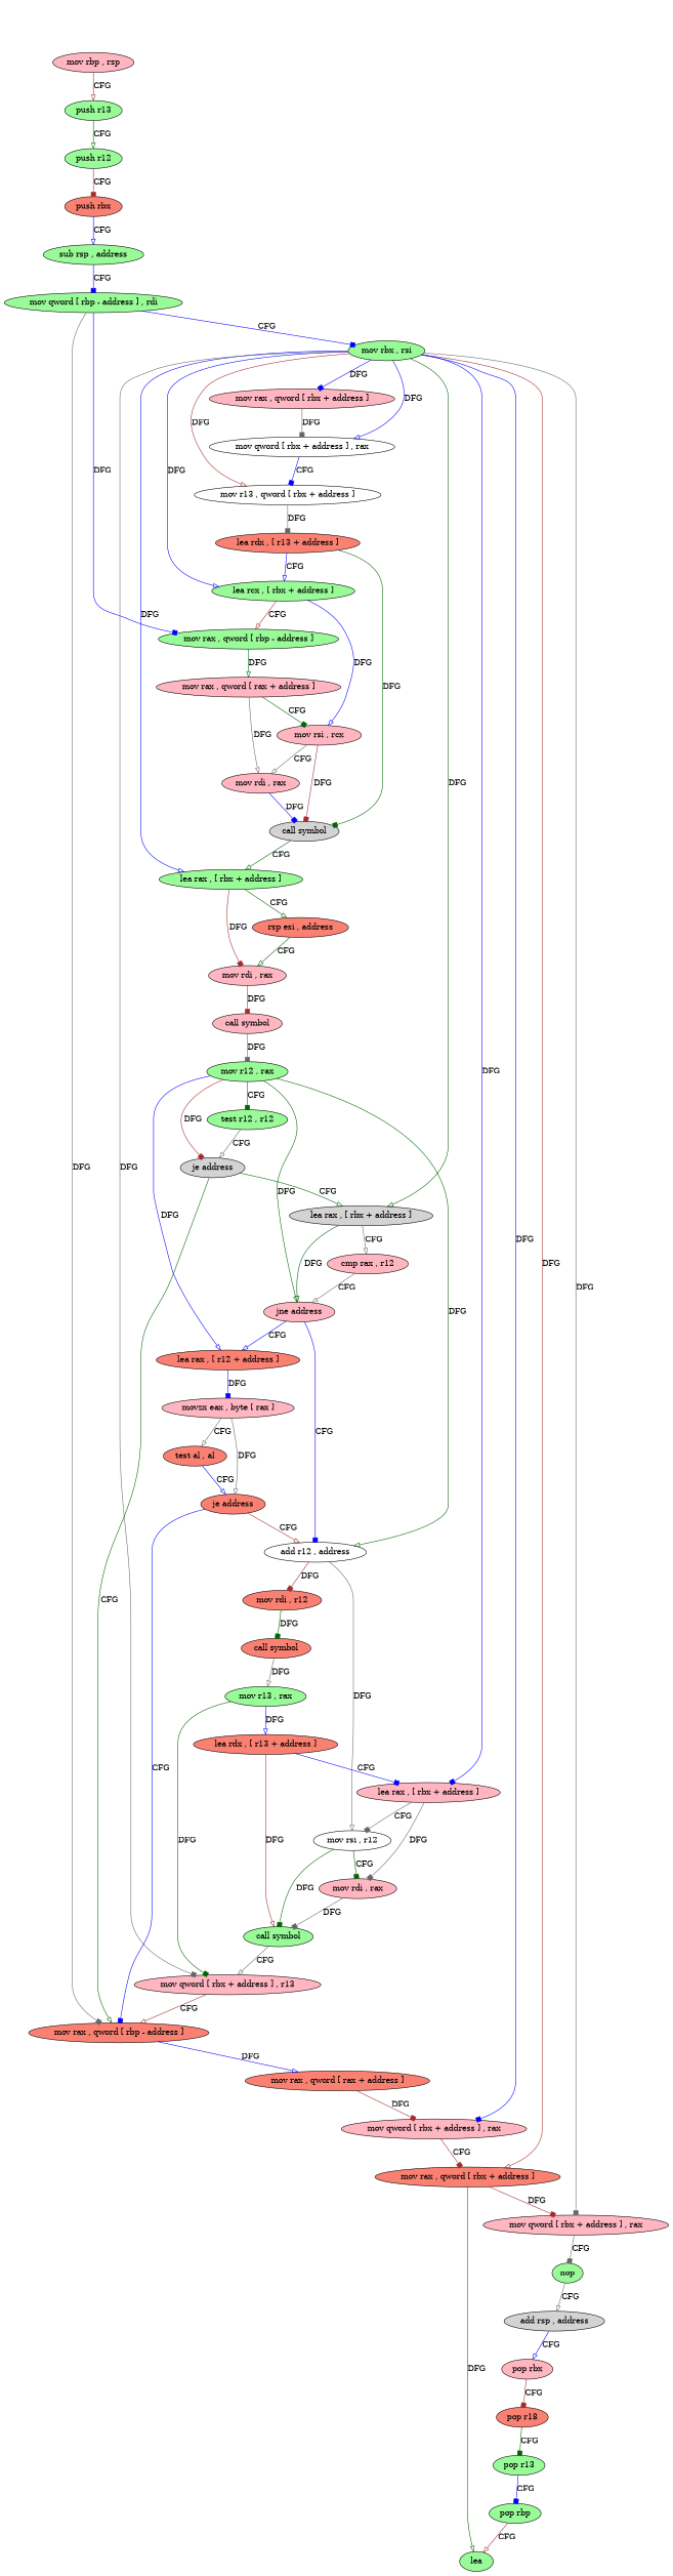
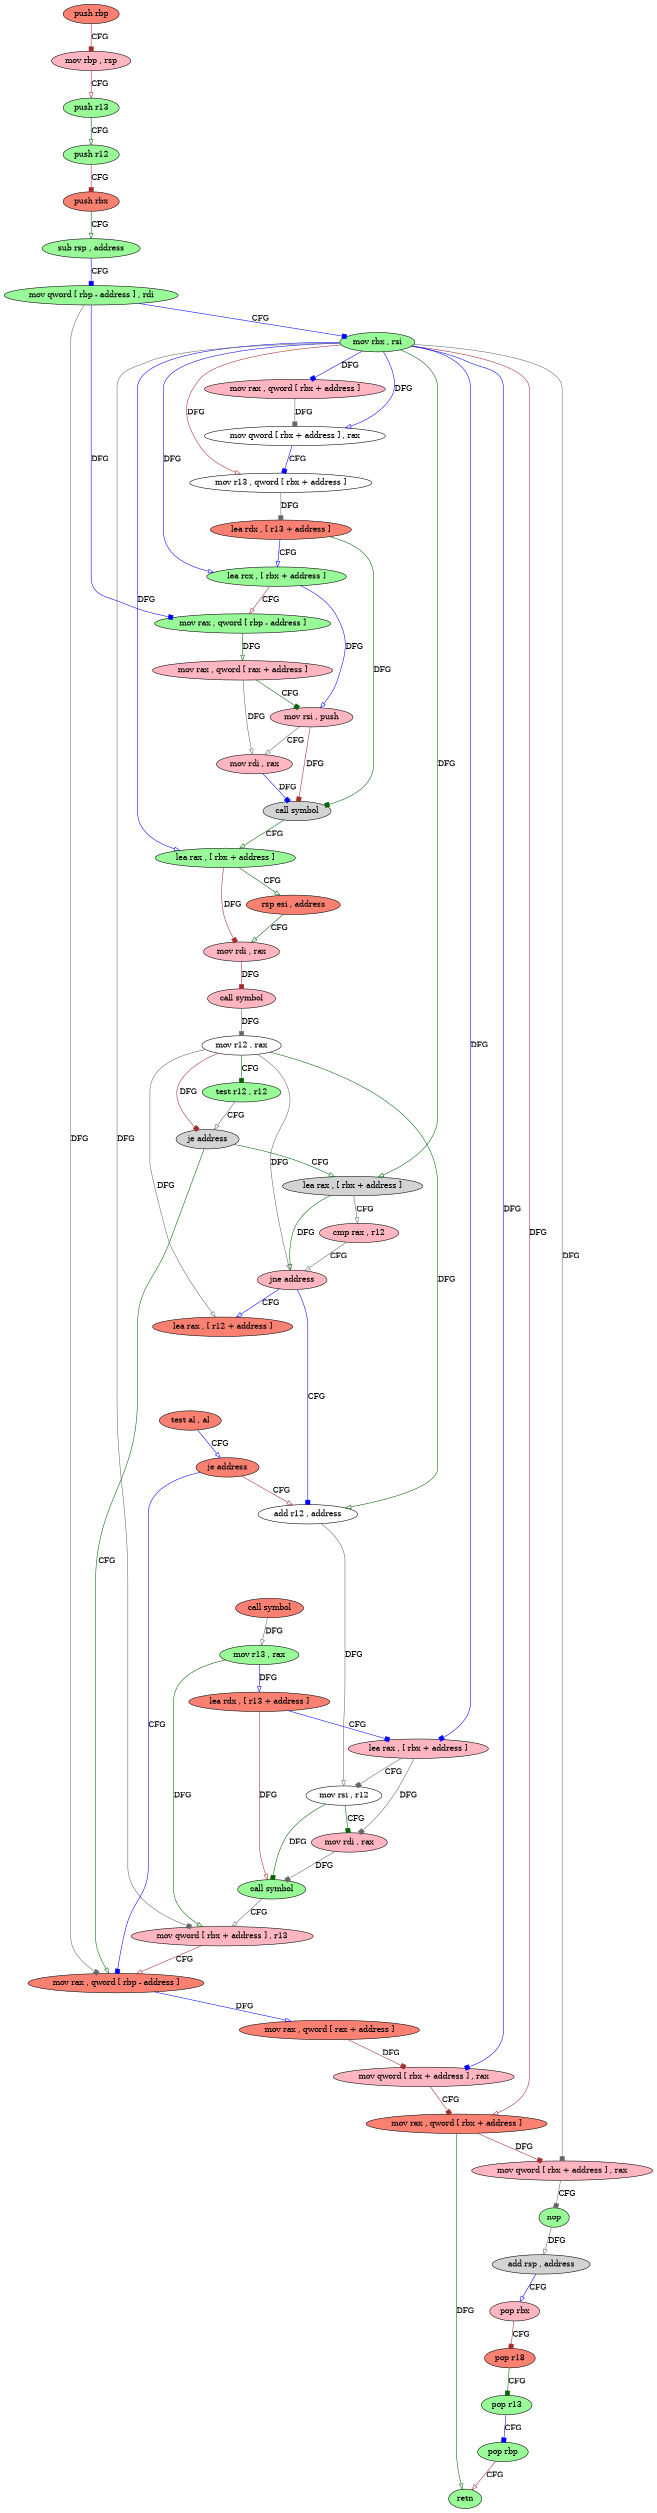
  digraph {
    node [fillcolor=lightpink style=filled]
    edge [arrowhead=onormal color=blue]
+   n1 [fillcolor=salmon label="push rbp"]
    n2 [label="mov rbp , rsp"]
    n3 [fillcolor=palegreen label="push r13"]
    n4 [fillcolor=palegreen label="push r12"]
    n5 [fillcolor=salmon label="push rbx"]
    n6 [fillcolor=palegreen label="sub rsp , address"]
    n7 [fillcolor=palegreen label="mov qword [ rbp - address ] , rdi"]
    n8 [fillcolor=palegreen label="mov rbx , rsi"]
    n9 [fillcolor=palegreen label="mov rax , qword [ rbp - address ]"]
    n10 [fillcolor=salmon label="mov rax , qword [ rbp - address ]"]
    n11 [label="mov rax , qword [ rbx + address ]"]
    n12 [fillcolor=white label="mov qword [ rbx + address ] , rax"]
    n13 [fillcolor=white label="mov r13 , qword [ rbx + address ]"]
    n14 [fillcolor=palegreen label="lea rcx , [ rbx + address ]"]
    n15 [fillcolor=palegreen label="lea rax , [ rbx + address ]"]
    n16 [fillcolor=lightgrey label="lea rax , [ rbx + address ]"]
    n17 [label="mov qword [ rbx + address ] , rax"]
    n18 [fillcolor=salmon label="mov rax , qword [ rbx + address ]"]
    n19 [label="mov qword [ rbx + address ] , rax"]
    n20 [label="lea rax , [ rbx + address ]"]
    n21 [label="mov qword [ rbx + address ] , r13"]
    n22 [label="mov rax , qword [ rax + address ]"]
    n23 [fillcolor=salmon label="mov rax , qword [ rax + address ]"]
    n24 [fillcolor=salmon label="lea rdx , [ r13 + address ]"]
-   n25 [label="mov rsi , rcx"]
+   n25 [label="mov rsi , push"]
    n26 [fillcolor=salmon label="rsp esi , address"]
    n27 [label="mov rdi , rax"]
    n28 [label="jne address"]
    n29 [label="cmp rax , r12"]
-   n30 [fillcolor=palegreen label=lea]
+   n30 [fillcolor=palegreen label=retn]
    n31 [fillcolor=palegreen label=nop]
    n32 [fillcolor=white label="mov rsi , r12"]
    n33 [label="mov rdi , rax"]
    n34 [fillcolor=lightgrey label="call symbol"]
    n35 [label="mov rdi , rax"]
    n36 [label="call symbol"]
-   n37 [fillcolor=palegreen label="mov r12 , rax"]
+   n37 [fillcolor=white label="mov r12 , rax"]
    n38 [fillcolor=palegreen label="test r12 , r12"]
    n39 [fillcolor=lightgrey label="je address"]
    n40 [fillcolor=white label="add r12 , address"]
    n41 [fillcolor=salmon label="lea rax , [ r12 + address ]"]
-   n42 [fillcolor=salmon label="mov rdi , r12"]
-   n43 [label="movzx eax , byte [ rax ]"]
    n44 [fillcolor=lightgrey label="add rsp , address"]
    n45 [label="pop rbx"]
    n46 [fillcolor=salmon label="pop r18"]
    n47 [fillcolor=palegreen label="pop r13"]
    n48 [fillcolor=palegreen label="pop rbp"]
    n49 [fillcolor=salmon label="call symbol"]
    n50 [fillcolor=palegreen label="call symbol"]
    n51 [fillcolor=salmon label="test al , al"]
    n52 [fillcolor=salmon label="je address"]
    n53 [fillcolor=palegreen label="mov r13 , rax"]
    n54 [fillcolor=salmon label="lea rdx , [ r13 + address ]"]
+   n1 -> n2 [arrowhead=box color=brown label=CFG]
    n2 -> n3 [color=brown label=CFG]
    n3 -> n4 [color=darkgreen label=CFG]
    n4 -> n5 [arrowhead=box color=brown label=CFG]
-   n5 -> n6 [label=CFG]
+   n5 -> n6 [color=darkgreen label=CFG]
    n6 -> n7 [arrowhead=box label=CFG]
    n7 -> n8 [arrowhead=box label=CFG]
    n7 -> n9 [arrowhead=box label=DFG]
    n7 -> n10 [arrowhead=box color=gray40 label=DFG]
    n8 -> n11 [arrowhead=box label=DFG]
    n8 -> n12 [label=DFG]
    n8 -> n13 [color=brown label=DFG]
    n8 -> n14 [label=DFG]
    n8 -> n15 [label=DFG]
    n8 -> n16 [color=darkgreen label=DFG]
    n8 -> n17 [arrowhead=box label=DFG]
    n8 -> n18 [color=brown label=DFG]
    n8 -> n19 [arrowhead=box color=gray40 label=DFG]
    n8 -> n20 [arrowhead=box label=DFG]
    n8 -> n21 [arrowhead=box color=gray40 label=DFG]
    n9 -> n22 [color=darkgreen label=DFG]
    n10 -> n23 [label=DFG]
    n11 -> n12 [arrowhead=box color=gray40 label=DFG]
    n12 -> n13 [arrowhead=box label=CFG]
    n13 -> n24 [arrowhead=box color=gray40 label=DFG]
    n14 -> n9 [color=brown label=CFG]
    n14 -> n25 [label=DFG]
    n15 -> n26 [color=darkgreen label=CFG]
    n15 -> n27 [arrowhead=box color=brown label=DFG]
    n16 -> n28 [color=darkgreen label=DFG]
    n16 -> n29 [color=gray40 label=CFG]
    n17 -> n18 [arrowhead=box color=brown label=CFG]
    n18 -> n19 [arrowhead=box color=brown label=DFG]
    n18 -> n30 [color=darkgreen label=DFG]
    n19 -> n31 [arrowhead=box color=gray40 label=CFG]
    n20 -> n32 [arrowhead=box color=gray40 label=CFG]
    n20 -> n33 [arrowhead=box color=gray40 label=DFG]
    n21 -> n10 [color=brown label=CFG]
    n22 -> n25 [arrowhead=box color=darkgreen label=CFG]
    n22 -> n35 [color=gray40 label=DFG]
    n23 -> n17 [arrowhead=box color=brown label=DFG]
    n24 -> n14 [label=CFG]
    n24 -> n34 [arrowhead=box color=darkgreen label=DFG]
    n25 -> n34 [arrowhead=box color=brown label=DFG]
    n25 -> n35 [color=gray40 label=CFG]
    n26 -> n27 [color=darkgreen label=CFG]
    n27 -> n36 [arrowhead=box color=brown label=DFG]
    n28 -> n40 [arrowhead=box label=CFG]
    n28 -> n41 [label=CFG]
    n29 -> n28 [color=gray40 label=CFG]
-   n31 -> n44 [color=gray40 label=CFG]
+   n31 -> n44 [color=gray40 label=DFG]
    n32 -> n33 [arrowhead=box color=darkgreen label=CFG]
    n32 -> n50 [arrowhead=box color=darkgreen label=DFG]
    n33 -> n50 [arrowhead=box color=gray40 label=DFG]
    n34 -> n15 [color=darkgreen label=CFG]
    n35 -> n34 [arrowhead=box label=DFG]
    n36 -> n37 [arrowhead=box color=gray40 label=DFG]
-   n37 -> n28 [color=darkgreen label=DFG]
+   n37 -> n28 [color=gray40 label=DFG]
    n37 -> n38 [arrowhead=box color=darkgreen label=CFG]
    n37 -> n39 [arrowhead=box color=brown label=DFG]
    n37 -> n40 [color=darkgreen label=DFG]
-   n37 -> n41 [label=DFG]
+   n37 -> n41 [color=gray40 label=DFG]
    n38 -> n39 [color=gray40 label=CFG]
    n39 -> n10 [color=darkgreen label=CFG]
    n39 -> n16 [color=darkgreen label=CFG]
    n40 -> n32 [color=gray40 label=DFG]
-   n40 -> n42 [arrowhead=box color=brown label=DFG]
-   n41 -> n43 [arrowhead=box label=DFG]
-   n42 -> n49 [arrowhead=box color=darkgreen label=DFG]
-   n43 -> n51 [color=gray40 label=CFG]
-   n43 -> n52 [color=gray40 label=DFG]
    n44 -> n45 [label=CFG]
    n45 -> n46 [arrowhead=box color=brown label=CFG]
    n46 -> n47 [arrowhead=box color=darkgreen label=CFG]
    n47 -> n48 [arrowhead=box label=CFG]
    n48 -> n30 [color=brown label=CFG]
    n49 -> n53 [color=gray40 label=DFG]
    n50 -> n21 [color=gray40 label=CFG]
    n51 -> n52 [label=CFG]
    n52 -> n10 [arrowhead=box label=CFG]
    n52 -> n40 [color=brown label=CFG]
-   n53 -> n21 [arrowhead=box color=darkgreen label=DFG]
+   n53 -> n21 [color=darkgreen label=DFG]
    n53 -> n54 [label=DFG]
    n54 -> n20 [arrowhead=box label=CFG]
    n54 -> n50 [color=brown label=DFG]
  }
